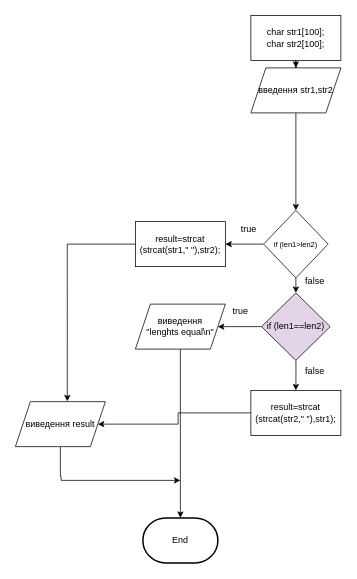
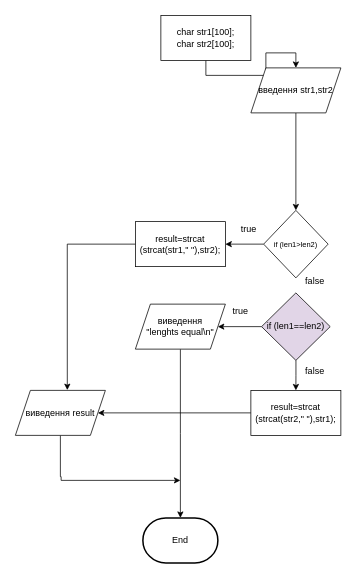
  <mxCell id="0" />
  <mxCell id="1" parent="0" />
  <mxCell id="2" value="" style="edgeStyle=orthogonalEdgeStyle;rounded=0;orthogonalLoop=1;jettySize=auto;html=1;" edge="1" parent="1" source="3" target="5"><mxGeometry relative="1" as="geometry" /></mxCell>
- <mxCell id="3" value="char str1[100];&lt;br&gt;char str2[100];" style="rounded=0;whiteSpace=wrap;html=1;" vertex="1" parent="1"><mxGeometry x="334" y="20" width="120" height="60" as="geometry" /></mxCell>
+ <mxCell id="3" value="char str1[100];&lt;br&gt;char str2[100];" style="rounded=0;whiteSpace=wrap;html=1;" vertex="1" parent="1"><mxGeometry x="214" y="20" width="120" height="60" as="geometry" /></mxCell>
  <mxCell id="4" value="" style="edgeStyle=orthogonalEdgeStyle;rounded=0;orthogonalLoop=1;jettySize=auto;html=1;" edge="1" parent="1" source="5" target="8"><mxGeometry relative="1" as="geometry" /></mxCell>
  <mxCell id="5" value="введення str1,str2" style="shape=parallelogram;perimeter=parallelogramPerimeter;whiteSpace=wrap;html=1;fixedSize=1;" vertex="1" parent="1"><mxGeometry x="334" y="90" width="120" height="60" as="geometry" /></mxCell>
- <mxCell id="6" value="" style="edgeStyle=orthogonalEdgeStyle;rounded=0;orthogonalLoop=1;jettySize=auto;html=1;" edge="1" parent="1" source="8" target="11"><mxGeometry relative="1" as="geometry" /></mxCell>
  <mxCell id="7" value="" style="edgeStyle=orthogonalEdgeStyle;rounded=0;orthogonalLoop=1;jettySize=auto;html=1;" edge="1" parent="1" source="8" target="12"><mxGeometry relative="1" as="geometry" /></mxCell>
  <mxCell id="8" value="&lt;font style=&quot;font-size: 10px;&quot;&gt;if (len1&amp;gt;len2)&lt;br&gt;&lt;/font&gt;" style="rhombus;whiteSpace=wrap;html=1;" vertex="1" parent="1"><mxGeometry x="351" y="280" width="86" height="90" as="geometry" /></mxCell>
  <mxCell id="9" value="" style="edgeStyle=orthogonalEdgeStyle;rounded=0;orthogonalLoop=1;jettySize=auto;html=1;" edge="1" parent="1" source="11" target="14"><mxGeometry relative="1" as="geometry" /></mxCell>
  <mxCell id="10" value="" style="edgeStyle=orthogonalEdgeStyle;rounded=0;orthogonalLoop=1;jettySize=auto;html=1;" edge="1" parent="1" source="11" target="16"><mxGeometry relative="1" as="geometry" /></mxCell>
  <mxCell id="11" value="if (len1==len2)" style="rhombus;whiteSpace=wrap;html=1;fillColor=#e1d5e7;" vertex="1" parent="1"><mxGeometry x="348.25" y="390" width="91.5" height="90" as="geometry" /></mxCell>
  <mxCell id="12" value="result=strcat&lt;br&gt;(strcat(str1,&quot; &quot;),str2);" style="rounded=0;whiteSpace=wrap;html=1;" vertex="1" parent="1"><mxGeometry x="180" y="295" width="120" height="60" as="geometry" /></mxCell>
  <mxCell id="13" style="edgeStyle=orthogonalEdgeStyle;rounded=0;orthogonalLoop=1;jettySize=auto;html=1;entryX=1;entryY=0.5;entryDx=0;entryDy=0;" edge="1" parent="1" source="14" target="18"><mxGeometry relative="1" as="geometry" /></mxCell>
  <mxCell id="14" value="result=strcat&lt;br&gt;(strcat(str2,&quot; &quot;),str1);" style="rounded=0;whiteSpace=wrap;html=1;" vertex="1" parent="1"><mxGeometry x="334" y="520" width="120" height="60" as="geometry" /></mxCell>
  <mxCell id="15" style="edgeStyle=orthogonalEdgeStyle;rounded=0;orthogonalLoop=1;jettySize=auto;html=1;" edge="1" parent="1" source="16"><mxGeometry relative="1" as="geometry"><mxPoint x="240" y="690" as="targetPoint" /></mxGeometry></mxCell>
  <mxCell id="16" value="виведення&lt;br&gt;&quot;lenghts equal\n&quot;" style="shape=parallelogram;perimeter=parallelogramPerimeter;whiteSpace=wrap;html=1;fixedSize=1;" vertex="1" parent="1"><mxGeometry x="180" y="405" width="120" height="60" as="geometry" /></mxCell>
  <mxCell id="17" style="edgeStyle=orthogonalEdgeStyle;rounded=0;orthogonalLoop=1;jettySize=auto;html=1;" edge="1" parent="1" source="18"><mxGeometry relative="1" as="geometry"><mxPoint x="240" y="640" as="targetPoint" /><Array as="points"><mxPoint x="80" y="635" /><mxPoint x="81" y="635" /><mxPoint x="81" y="640" /><mxPoint x="240" y="640" /></Array></mxGeometry></mxCell>
- <mxCell id="18" value="виведення result" style="shape=parallelogram;perimeter=parallelogramPerimeter;whiteSpace=wrap;html=1;fixedSize=1;" vertex="1" parent="1"><mxGeometry x="20" y="535" width="120" height="60" as="geometry" /></mxCell>
+ <mxCell id="18" value="виведення result" style="shape=parallelogram;perimeter=parallelogramPerimeter;whiteSpace=wrap;html=1;fixedSize=1;" vertex="1" parent="1"><mxGeometry x="20" y="520" width="120" height="60" as="geometry" /></mxCell>
  <mxCell id="19" style="edgeStyle=orthogonalEdgeStyle;rounded=0;orthogonalLoop=1;jettySize=auto;html=1;entryX=0.577;entryY=-0.007;entryDx=0;entryDy=0;entryPerimeter=0;" edge="1" parent="1" source="12" target="18"><mxGeometry relative="1" as="geometry" /></mxCell>
  <mxCell id="20" value="End" style="strokeWidth=2;html=1;shape=mxgraph.flowchart.terminator;whiteSpace=wrap;" vertex="1" parent="1"><mxGeometry x="190" y="690" width="100" height="60" as="geometry" /></mxCell>
  <mxCell id="21" value="true" style="text;html=1;align=center;verticalAlign=middle;resizable=0;points=[];autosize=1;strokeColor=none;fillColor=none;" vertex="1" parent="1"><mxGeometry x="300" y="400" width="40" height="30" as="geometry" /></mxCell>
  <mxCell id="22" value="true" style="text;html=1;align=center;verticalAlign=middle;resizable=0;points=[];autosize=1;strokeColor=none;fillColor=none;" vertex="1" parent="1"><mxGeometry x="311" y="290" width="40" height="30" as="geometry" /></mxCell>
  <mxCell id="23" value="false" style="text;html=1;align=center;verticalAlign=middle;resizable=0;points=[];autosize=1;strokeColor=none;fillColor=none;" vertex="1" parent="1"><mxGeometry x="394" y="480" width="50" height="30" as="geometry" /></mxCell>
  <mxCell id="24" value="false" style="text;html=1;align=center;verticalAlign=middle;resizable=0;points=[];autosize=1;strokeColor=none;fillColor=none;" vertex="1" parent="1"><mxGeometry x="394" y="360" width="50" height="30" as="geometry" /></mxCell>
